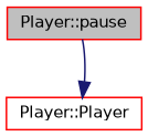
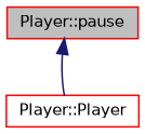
  digraph {
    rankdir=TB
    node [color=red fontname=Helvetica fontsize=10 shape=record style=filled]
    n1 [fillcolor=grey75 fontcolor=black height=0.2 label="Player::pause" width=0.4]
    n2 [fillcolor=white height=0.2 label="Player::Player" width=0.4]
-   n2 -> n1 [color=midnightblue dir=back fontname=Helvetica fontsize=10 labelfontname=Helvetica labelfontsize=10 style=solid]
+   n1 -> n2 [color=midnightblue dir=back fontname=Helvetica fontsize=10 labelfontname=Helvetica labelfontsize=10 style=solid]
  }
